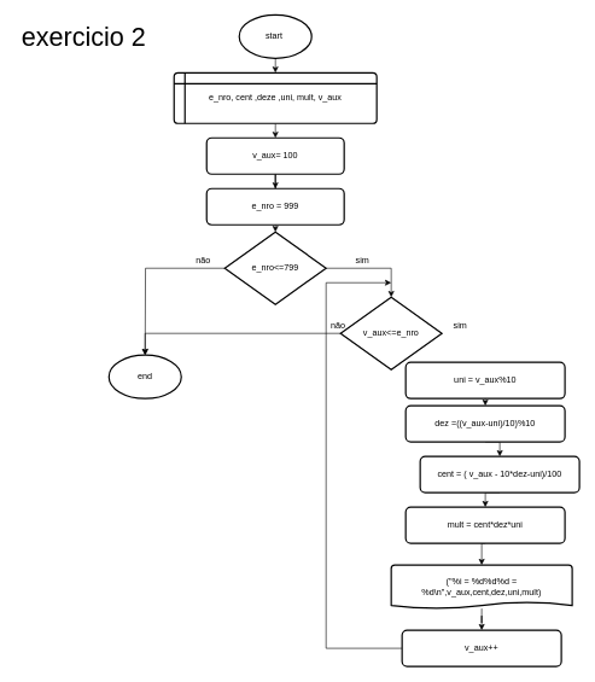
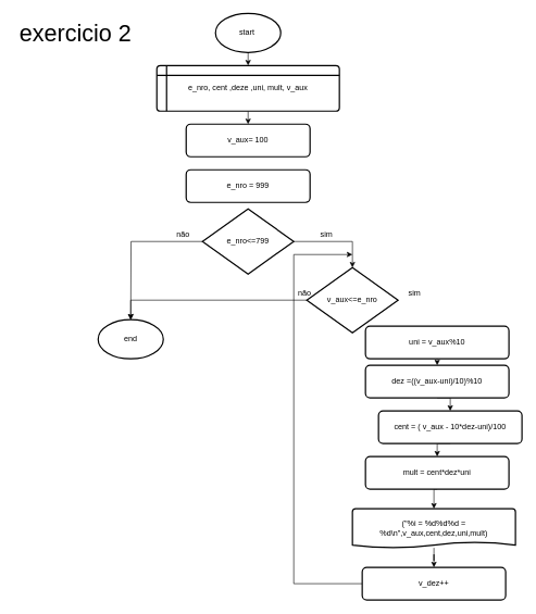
  <mxCell id="0" />
  <mxCell id="1" parent="0" />
  <mxCell id="2" style="edgeStyle=orthogonalEdgeStyle;rounded=0;orthogonalLoop=1;jettySize=auto;html=1;exitX=0.5;exitY=1;exitDx=0;exitDy=0;exitPerimeter=0;entryX=0.5;entryY=0;entryDx=0;entryDy=0;" edge="1" parent="1" source="3" target="5"><mxGeometry relative="1" as="geometry" /></mxCell>
  <mxCell id="3" value="start&amp;nbsp;" style="strokeWidth=2;html=1;shape=mxgraph.flowchart.start_1;whiteSpace=wrap;" vertex="1" parent="1"><mxGeometry x="330" y="20" width="100" height="60" as="geometry" /></mxCell>
  <mxCell id="4" style="edgeStyle=orthogonalEdgeStyle;rounded=0;orthogonalLoop=1;jettySize=auto;html=1;exitX=0.5;exitY=1;exitDx=0;exitDy=0;entryX=0.5;entryY=0;entryDx=0;entryDy=0;" edge="1" parent="1" source="5" target="7"><mxGeometry relative="1" as="geometry" /></mxCell>
  <mxCell id="5" value="e_nro, cent ,deze ,uni, mult, v_aux" style="shape=internalStorage;whiteSpace=wrap;html=1;dx=15;dy=15;rounded=1;arcSize=8;strokeWidth=2;" vertex="1" parent="1"><mxGeometry x="240" y="100" width="280" height="70" as="geometry" /></mxCell>
- <mxCell id="6" style="edgeStyle=orthogonalEdgeStyle;rounded=0;orthogonalLoop=1;jettySize=auto;html=1;exitX=0.5;exitY=1;exitDx=0;exitDy=0;" edge="1" parent="1" source="7" target="9"><mxGeometry relative="1" as="geometry" /></mxCell>
  <mxCell id="7" value="v_aux= 100" style="rounded=1;whiteSpace=wrap;html=1;absoluteArcSize=1;arcSize=14;strokeWidth=2;" vertex="1" parent="1"><mxGeometry x="285" y="190" width="190" height="50" as="geometry" /></mxCell>
- <mxCell id="8" style="edgeStyle=orthogonalEdgeStyle;rounded=0;orthogonalLoop=1;jettySize=auto;html=1;exitX=0.5;exitY=1;exitDx=0;exitDy=0;entryX=0.5;entryY=0;entryDx=0;entryDy=0;entryPerimeter=0;" edge="1" parent="1" source="9" target="12"><mxGeometry relative="1" as="geometry" /></mxCell>
  <mxCell id="9" value="e_nro = 999" style="rounded=1;whiteSpace=wrap;html=1;absoluteArcSize=1;arcSize=14;strokeWidth=2;" vertex="1" parent="1"><mxGeometry x="285" y="260" width="190" height="50" as="geometry" /></mxCell>
  <mxCell id="10" style="edgeStyle=orthogonalEdgeStyle;rounded=0;orthogonalLoop=1;jettySize=auto;html=1;exitX=1;exitY=0.5;exitDx=0;exitDy=0;exitPerimeter=0;entryX=0.5;entryY=0;entryDx=0;entryDy=0;entryPerimeter=0;" edge="1" parent="1" source="12" target="14"><mxGeometry relative="1" as="geometry" /></mxCell>
  <mxCell id="11" style="edgeStyle=orthogonalEdgeStyle;rounded=0;orthogonalLoop=1;jettySize=auto;html=1;exitX=0;exitY=0.5;exitDx=0;exitDy=0;exitPerimeter=0;" edge="1" parent="1" source="12"><mxGeometry relative="1" as="geometry"><mxPoint x="200" y="490" as="targetPoint" /></mxGeometry></mxCell>
  <mxCell id="12" value="e_nro&amp;lt;=799" style="strokeWidth=2;html=1;shape=mxgraph.flowchart.decision;whiteSpace=wrap;" vertex="1" parent="1"><mxGeometry x="310" y="320" width="140" height="100" as="geometry" /></mxCell>
  <mxCell id="13" style="edgeStyle=orthogonalEdgeStyle;rounded=0;orthogonalLoop=1;jettySize=auto;html=1;exitX=0;exitY=0.5;exitDx=0;exitDy=0;exitPerimeter=0;entryX=0.5;entryY=0;entryDx=0;entryDy=0;entryPerimeter=0;" edge="1" parent="1" source="14" target="29"><mxGeometry relative="1" as="geometry" /></mxCell>
  <mxCell id="14" value="v_aux&lt;=e_nro" style="strokeWidth=2;html=1;shape=mxgraph.flowchart.decision;whiteSpace=wrap;" vertex="1" parent="1"><mxGeometry x="470" y="410" width="140" height="100" as="geometry" /></mxCell>
  <mxCell id="15" value="sim" style="text;html=1;align=center;verticalAlign=middle;resizable=0;points=[];autosize=1;strokeColor=none;" vertex="1" parent="1"><mxGeometry x="485" y="350" width="30" height="20" as="geometry" /></mxCell>
  <mxCell id="16" value="sim" style="text;html=1;align=center;verticalAlign=middle;resizable=0;points=[];autosize=1;strokeColor=none;" vertex="1" parent="1"><mxGeometry x="620" y="440" width="30" height="20" as="geometry" /></mxCell>
  <mxCell id="17" style="edgeStyle=orthogonalEdgeStyle;rounded=0;orthogonalLoop=1;jettySize=auto;html=1;exitX=0.5;exitY=1;exitDx=0;exitDy=0;entryX=0.5;entryY=0;entryDx=0;entryDy=0;" edge="1" parent="1" source="18" target="20"><mxGeometry relative="1" as="geometry" /></mxCell>
  <mxCell id="18" value="uni = v_aux%10" style="rounded=1;whiteSpace=wrap;html=1;absoluteArcSize=1;arcSize=14;strokeWidth=2;" vertex="1" parent="1"><mxGeometry x="560" y="500" width="220" height="50" as="geometry" /></mxCell>
  <mxCell id="19" style="edgeStyle=orthogonalEdgeStyle;rounded=0;orthogonalLoop=1;jettySize=auto;html=1;exitX=0.5;exitY=1;exitDx=0;exitDy=0;entryX=0.5;entryY=0;entryDx=0;entryDy=0;" edge="1" parent="1" source="20" target="22"><mxGeometry relative="1" as="geometry" /></mxCell>
  <mxCell id="20" value="dez =((v_aux-uni)/10)%10" style="rounded=1;whiteSpace=wrap;html=1;absoluteArcSize=1;arcSize=14;strokeWidth=2;" vertex="1" parent="1"><mxGeometry x="560" y="560" width="220" height="50" as="geometry" /></mxCell>
  <mxCell id="21" style="edgeStyle=orthogonalEdgeStyle;rounded=0;orthogonalLoop=1;jettySize=auto;html=1;exitX=0.5;exitY=1;exitDx=0;exitDy=0;entryX=0.5;entryY=0;entryDx=0;entryDy=0;" edge="1" parent="1" source="22" target="24"><mxGeometry relative="1" as="geometry" /></mxCell>
  <mxCell id="22" value="cent = ( v_aux - 10*dez-uni)/100" style="rounded=1;whiteSpace=wrap;html=1;absoluteArcSize=1;arcSize=14;strokeWidth=2;" vertex="1" parent="1"><mxGeometry x="580" y="630" width="220" height="50" as="geometry" /></mxCell>
  <mxCell id="23" style="edgeStyle=orthogonalEdgeStyle;rounded=0;orthogonalLoop=1;jettySize=auto;html=1;exitX=0.5;exitY=1;exitDx=0;exitDy=0;entryX=0.5;entryY=0;entryDx=0;entryDy=0;entryPerimeter=0;" edge="1" parent="1" source="24" target="26"><mxGeometry relative="1" as="geometry" /></mxCell>
  <mxCell id="24" value="mult = cent*dez*uni" style="rounded=1;whiteSpace=wrap;html=1;absoluteArcSize=1;arcSize=14;strokeWidth=2;" vertex="1" parent="1"><mxGeometry x="560" y="700" width="220" height="50" as="geometry" /></mxCell>
  <mxCell id="25" style="edgeStyle=orthogonalEdgeStyle;rounded=0;orthogonalLoop=1;jettySize=auto;html=1;" edge="1" parent="1" source="26" target="28"><mxGeometry relative="1" as="geometry" /></mxCell>
  <mxCell id="26" value="(&quot;%i = %d%d%d = %d\n&quot;,v_aux,cent,dez,uni,mult)" style="strokeWidth=2;html=1;shape=mxgraph.flowchart.document2;whiteSpace=wrap;size=0.143;" vertex="1" parent="1"><mxGeometry x="540" y="780" width="250" height="60" as="geometry" /></mxCell>
  <mxCell id="27" style="edgeStyle=orthogonalEdgeStyle;rounded=0;orthogonalLoop=1;jettySize=auto;html=1;" edge="1" parent="1" source="28"><mxGeometry relative="1" as="geometry"><mxPoint x="540" y="390" as="targetPoint" /><Array as="points"><mxPoint x="450" y="895" /><mxPoint x="450" y="390" /></Array></mxGeometry></mxCell>
- <mxCell id="28" value="v_aux++" style="rounded=1;whiteSpace=wrap;html=1;absoluteArcSize=1;arcSize=14;strokeWidth=2;" vertex="1" parent="1"><mxGeometry x="555" y="870" width="220" height="50" as="geometry" /></mxCell>
+ <mxCell id="28" value="v_dez++" style="rounded=1;whiteSpace=wrap;html=1;absoluteArcSize=1;arcSize=14;strokeWidth=2;" vertex="1" parent="1"><mxGeometry x="555" y="870" width="220" height="50" as="geometry" /></mxCell>
  <mxCell id="29" value="end" style="strokeWidth=2;html=1;shape=mxgraph.flowchart.start_1;whiteSpace=wrap;" vertex="1" parent="1"><mxGeometry x="150" y="490" width="100" height="60" as="geometry" /></mxCell>
  <mxCell id="30" value="não" style="text;html=1;align=center;verticalAlign=middle;resizable=0;points=[];autosize=1;strokeColor=none;" vertex="1" parent="1"><mxGeometry x="260" y="350" width="40" height="20" as="geometry" /></mxCell>
  <mxCell id="31" value="não" style="text;whiteSpace=wrap;html=1;" vertex="1" parent="1"><mxGeometry x="455" y="435" width="30" height="30" as="geometry" /></mxCell>
  <mxCell id="32" value="&lt;font style=&quot;font-size: 36px&quot;&gt;&lt;font&gt;exercicio &lt;/font&gt;2&amp;nbsp;&lt;/font&gt;" style="text;html=1;align=center;verticalAlign=middle;resizable=0;points=[];autosize=1;strokeColor=none;" vertex="1" parent="1"><mxGeometry x="20" y="35" width="200" height="30" as="geometry" /></mxCell>
